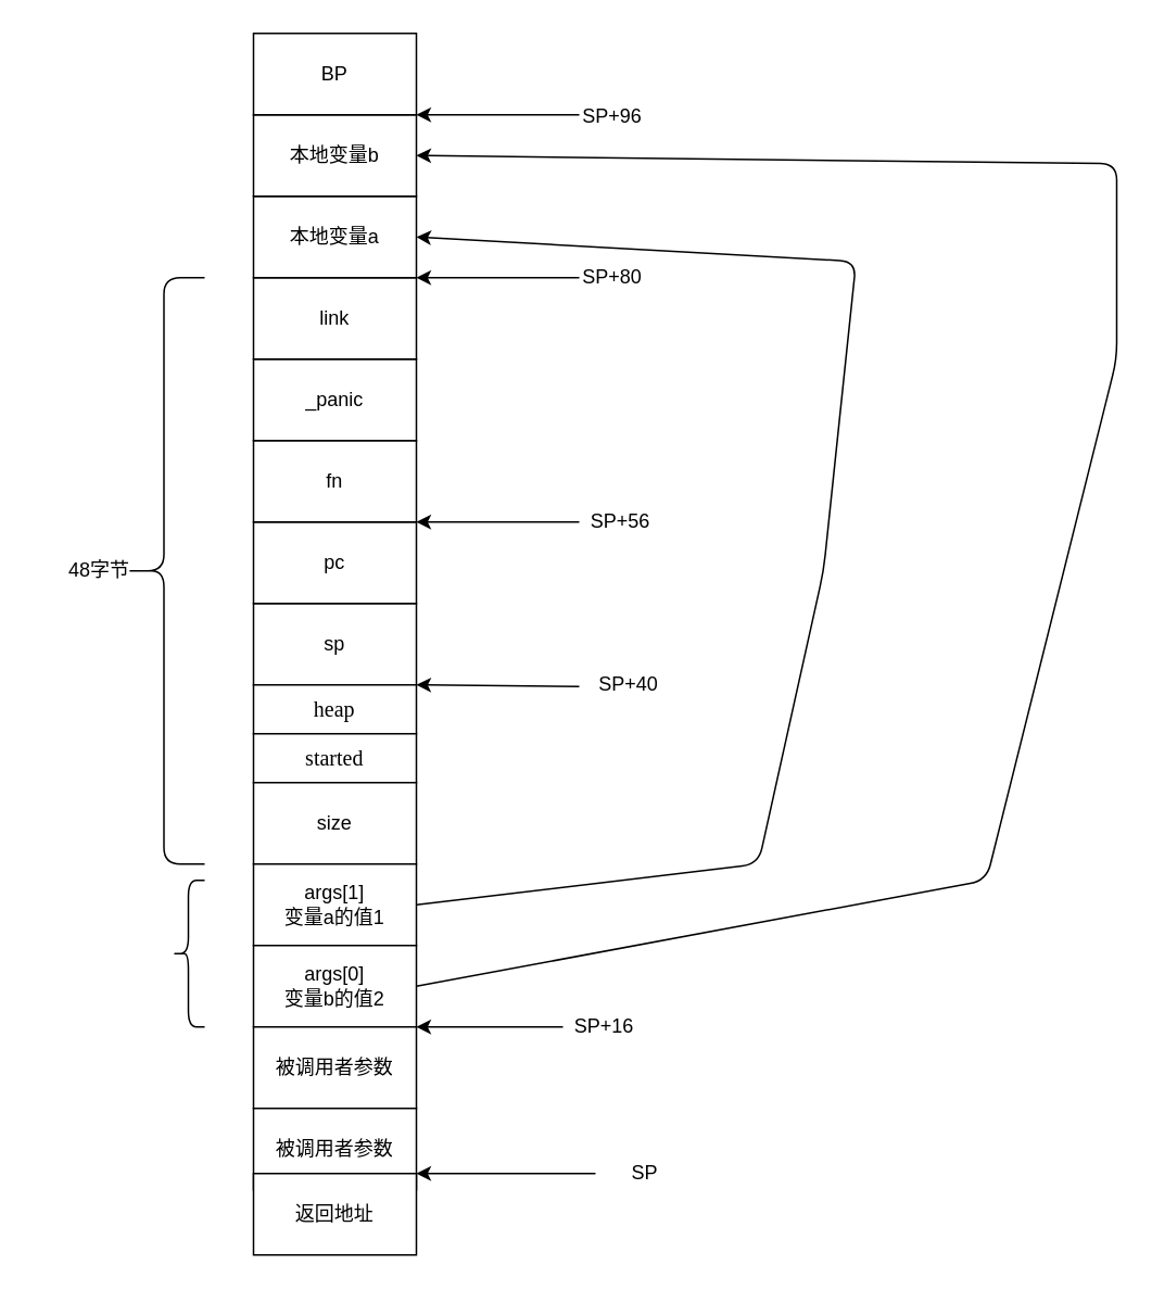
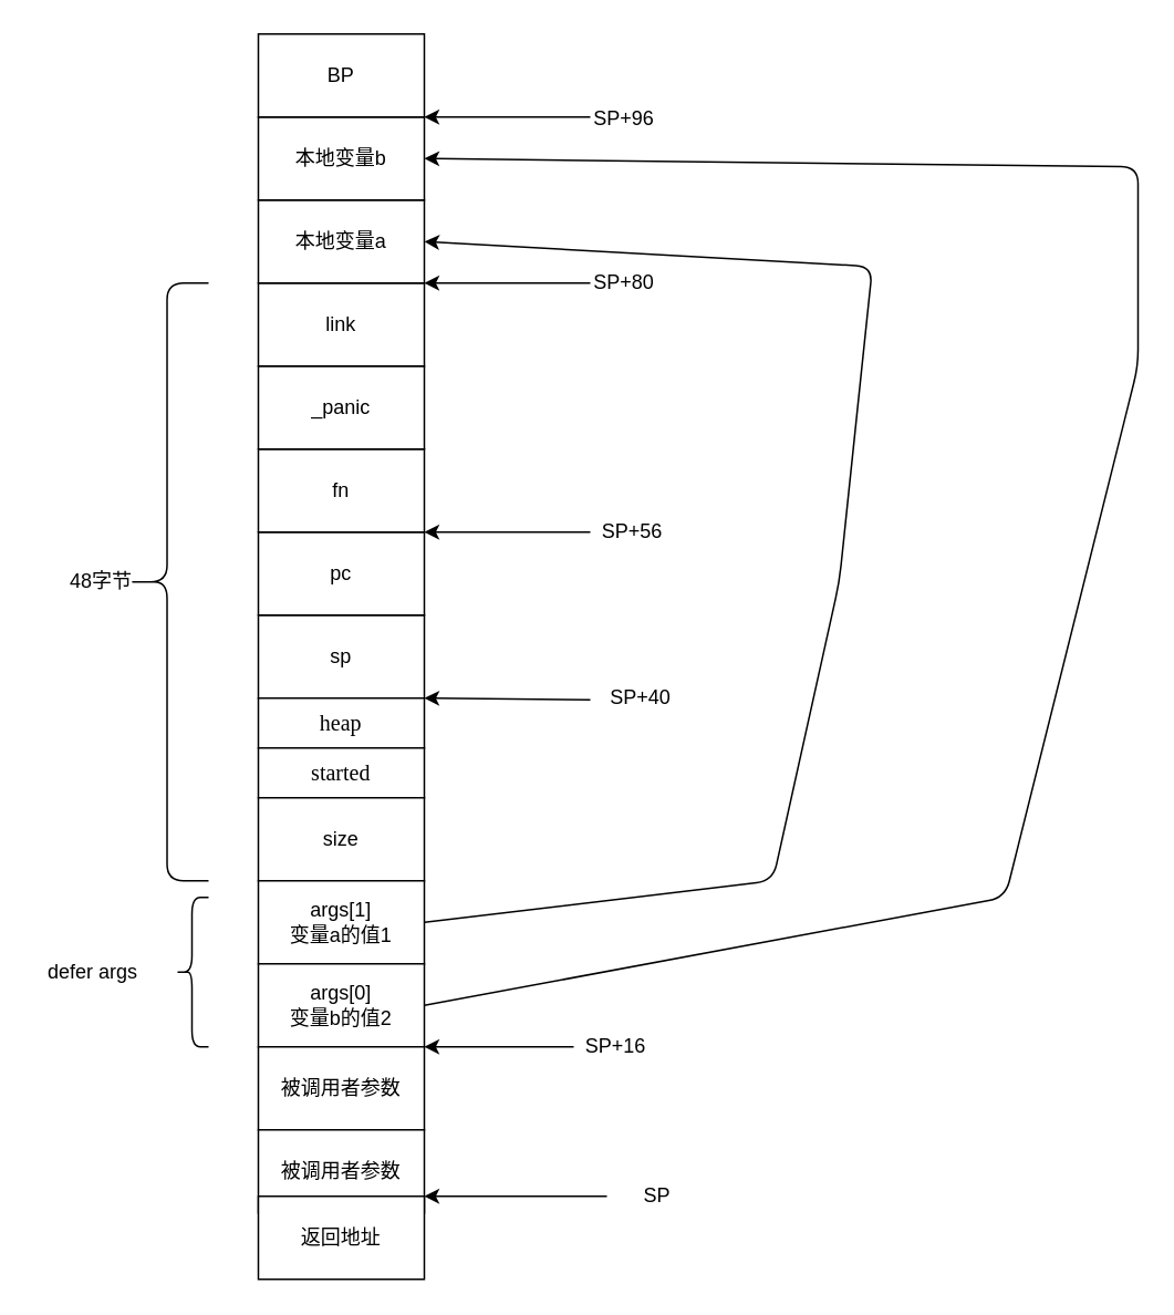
  <mxCell id="0" />
  <mxCell id="1" parent="0" />
  <mxCell id="2" value="" style="edgeStyle=orthogonalEdgeStyle;rounded=0;orthogonalLoop=1;jettySize=auto;html=1;" parent="1" source="3" target="5" edge="1"><mxGeometry relative="1" as="geometry" /></mxCell>
  <mxCell id="3" value="sp" style="rounded=0;whiteSpace=wrap;html=1;" parent="1" vertex="1"><mxGeometry x="155" y="370" width="100" height="50" as="geometry" /></mxCell>
  <mxCell id="4" value="" style="edgeStyle=orthogonalEdgeStyle;rounded=0;orthogonalLoop=1;jettySize=auto;html=1;" edge="1" parent="1" source="5" target="6"><mxGeometry relative="1" as="geometry" /></mxCell>
  <mxCell id="5" value="pc" style="rounded=0;whiteSpace=wrap;html=1;" parent="1" vertex="1"><mxGeometry x="155" y="320" width="100" height="50" as="geometry" /></mxCell>
  <mxCell id="6" value="fn" style="rounded=0;whiteSpace=wrap;html=1;" vertex="1" parent="1"><mxGeometry x="155" y="270" width="100" height="50" as="geometry" /></mxCell>
  <mxCell id="7" value="" style="edgeStyle=orthogonalEdgeStyle;rounded=0;orthogonalLoop=1;jettySize=auto;html=1;" parent="1" source="8" target="10" edge="1"><mxGeometry relative="1" as="geometry" /></mxCell>
  <mxCell id="8" value="_panic" style="rounded=0;whiteSpace=wrap;html=1;" parent="1" vertex="1"><mxGeometry x="155" y="220" width="100" height="50" as="geometry" /></mxCell>
  <mxCell id="9" value="" style="edgeStyle=orthogonalEdgeStyle;rounded=0;orthogonalLoop=1;jettySize=auto;html=1;" parent="1" source="10" target="11" edge="1"><mxGeometry relative="1" as="geometry" /></mxCell>
  <mxCell id="10" value="link" style="rounded=0;whiteSpace=wrap;html=1;" parent="1" vertex="1"><mxGeometry x="155" y="170" width="100" height="50" as="geometry" /></mxCell>
  <mxCell id="11" value="本地变量a" style="rounded=0;whiteSpace=wrap;html=1;" parent="1" vertex="1"><mxGeometry x="155" y="120" width="100" height="50" as="geometry" /></mxCell>
  <mxCell id="12" value="" style="edgeStyle=orthogonalEdgeStyle;rounded=0;orthogonalLoop=1;jettySize=auto;html=1;" edge="1" parent="1" source="13" target="14"><mxGeometry relative="1" as="geometry" /></mxCell>
  <mxCell id="13" value="本地变量b" style="rounded=0;whiteSpace=wrap;html=1;" parent="1" vertex="1"><mxGeometry x="155" y="70" width="100" height="50" as="geometry" /></mxCell>
  <mxCell id="14" value="BP" style="rounded=0;whiteSpace=wrap;html=1;" vertex="1" parent="1"><mxGeometry x="155" y="20" width="100" height="50" as="geometry" /></mxCell>
  <mxCell id="15" value="" style="edgeStyle=orthogonalEdgeStyle;rounded=0;orthogonalLoop=1;jettySize=auto;html=1;" parent="1" source="16" target="18" edge="1"><mxGeometry relative="1" as="geometry" /></mxCell>
  <mxCell id="16" value="&lt;pre style=&quot;background-color: rgb(255 , 255 , 255) ; font-family: &amp;#34;jetbrains mono&amp;#34; ; font-size: 10pt&quot;&gt;heap&lt;/pre&gt;" style="rounded=0;whiteSpace=wrap;html=1;" parent="1" vertex="1"><mxGeometry x="155" y="420" width="100" height="30" as="geometry" /></mxCell>
  <mxCell id="17" value="" style="edgeStyle=orthogonalEdgeStyle;rounded=0;orthogonalLoop=1;jettySize=auto;html=1;" parent="1" source="18" target="20" edge="1"><mxGeometry relative="1" as="geometry" /></mxCell>
  <mxCell id="18" value="&lt;pre style=&quot;background-color: rgb(255 , 255 , 255) ; font-family: &amp;#34;jetbrains mono&amp;#34; ; font-size: 10pt&quot;&gt;started&lt;/pre&gt;" style="rounded=0;whiteSpace=wrap;html=1;" parent="1" vertex="1"><mxGeometry x="155" y="450" width="100" height="30" as="geometry" /></mxCell>
  <mxCell id="19" value="" style="edgeStyle=orthogonalEdgeStyle;rounded=0;orthogonalLoop=1;jettySize=auto;html=1;" edge="1" parent="1" source="20" target="22"><mxGeometry relative="1" as="geometry" /></mxCell>
  <mxCell id="20" value="size" style="rounded=0;whiteSpace=wrap;html=1;" parent="1" vertex="1"><mxGeometry x="155" y="480" width="100" height="50" as="geometry" /></mxCell>
  <mxCell id="21" value="" style="edgeStyle=orthogonalEdgeStyle;rounded=0;orthogonalLoop=1;jettySize=auto;html=1;" edge="1" parent="1" source="22" target="23"><mxGeometry relative="1" as="geometry" /></mxCell>
  <mxCell id="22" value="args[1]&lt;br&gt;变量a的值1" style="rounded=0;whiteSpace=wrap;html=1;" vertex="1" parent="1"><mxGeometry x="155" y="530" width="100" height="50" as="geometry" /></mxCell>
  <mxCell id="23" value="args[0]&lt;br&gt;变量b的值2" style="rounded=0;whiteSpace=wrap;html=1;" vertex="1" parent="1"><mxGeometry x="155" y="580" width="100" height="50" as="geometry" /></mxCell>
  <mxCell id="24" value="" style="edgeStyle=orthogonalEdgeStyle;rounded=0;orthogonalLoop=1;jettySize=auto;html=1;" parent="1" edge="1"><mxGeometry relative="1" as="geometry"><mxPoint x="205" y="480" as="sourcePoint" /><mxPoint x="205" y="480" as="targetPoint" /></mxGeometry></mxCell>
  <mxCell id="25" value="" style="edgeStyle=orthogonalEdgeStyle;rounded=0;orthogonalLoop=1;jettySize=auto;html=1;" parent="1" source="26" target="28" edge="1"><mxGeometry relative="1" as="geometry" /></mxCell>
  <mxCell id="26" value="被调用者参数" style="rounded=0;whiteSpace=wrap;html=1;" parent="1" vertex="1"><mxGeometry x="155" y="630" width="100" height="50" as="geometry" /></mxCell>
  <mxCell id="27" value="" style="edgeStyle=orthogonalEdgeStyle;rounded=0;orthogonalLoop=1;jettySize=auto;html=1;" parent="1" source="28" target="29" edge="1"><mxGeometry relative="1" as="geometry" /></mxCell>
  <mxCell id="28" value="被调用者参数" style="rounded=0;whiteSpace=wrap;html=1;" parent="1" vertex="1"><mxGeometry x="155" y="680" width="100" height="50" as="geometry" /></mxCell>
  <mxCell id="29" value="&lt;span&gt;返回地址&lt;/span&gt;" style="rounded=0;whiteSpace=wrap;html=1;" parent="1" vertex="1"><mxGeometry x="155" y="720" width="100" height="50" as="geometry" /></mxCell>
  <mxCell id="30" value="" style="endArrow=classic;html=1;entryX=1;entryY=0;entryDx=0;entryDy=0;" parent="1" target="29" edge="1"><mxGeometry width="50" height="50" relative="1" as="geometry"><mxPoint x="365" y="720" as="sourcePoint" /><mxPoint x="295" y="720" as="targetPoint" /><Array as="points" /></mxGeometry></mxCell>
  <mxCell id="31" value="" style="endArrow=classic;html=1;entryX=1;entryY=0;entryDx=0;entryDy=0;" parent="1" edge="1" target="16"><mxGeometry width="50" height="50" relative="1" as="geometry"><mxPoint x="355" y="421" as="sourcePoint" /><mxPoint x="265" y="421" as="targetPoint" /></mxGeometry></mxCell>
  <mxCell id="32" value="SP+40" style="text;html=1;align=center;verticalAlign=middle;resizable=0;points=[];autosize=1;" parent="1" vertex="1"><mxGeometry x="360" y="410" width="50" height="20" as="geometry" /></mxCell>
  <mxCell id="33" value="SP" style="text;html=1;align=center;verticalAlign=middle;resizable=0;points=[];autosize=1;" vertex="1" parent="1"><mxGeometry x="380" y="710" width="30" height="20" as="geometry" /></mxCell>
  <mxCell id="34" value="" style="endArrow=classic;html=1;entryX=1;entryY=0;entryDx=0;entryDy=0;" edge="1" parent="1" target="26"><mxGeometry width="50" height="50" relative="1" as="geometry"><mxPoint x="345" y="630" as="sourcePoint" /><mxPoint x="375" y="610" as="targetPoint" /></mxGeometry></mxCell>
  <mxCell id="35" value="SP+16" style="text;html=1;align=center;verticalAlign=middle;resizable=0;points=[];autosize=1;" vertex="1" parent="1"><mxGeometry x="345" y="620" width="50" height="20" as="geometry" /></mxCell>
  <mxCell id="36" value="" style="endArrow=classic;html=1;entryX=1;entryY=1;entryDx=0;entryDy=0;" edge="1" parent="1" target="6"><mxGeometry width="50" height="50" relative="1" as="geometry"><mxPoint x="355" y="320" as="sourcePoint" /><mxPoint x="365" y="300" as="targetPoint" /></mxGeometry></mxCell>
  <mxCell id="37" value="SP+56" style="text;html=1;align=center;verticalAlign=middle;resizable=0;points=[];autosize=1;" vertex="1" parent="1"><mxGeometry x="355" y="310" width="50" height="20" as="geometry" /></mxCell>
  <mxCell id="38" value="" style="endArrow=classic;html=1;entryX=1;entryY=0;entryDx=0;entryDy=0;" edge="1" parent="1" target="10"><mxGeometry width="50" height="50" relative="1" as="geometry"><mxPoint x="355" y="170" as="sourcePoint" /><mxPoint x="375" y="210" as="targetPoint" /></mxGeometry></mxCell>
  <mxCell id="39" value="SP+80" style="text;html=1;align=center;verticalAlign=middle;resizable=0;points=[];autosize=1;" vertex="1" parent="1"><mxGeometry x="350" width="50" height="20" as="geometry" y="160" /></mxCell>
  <mxCell id="40" value="" style="shape=curlyBracket;whiteSpace=wrap;html=1;rounded=1;" vertex="1" parent="1"><mxGeometry x="75" y="170" width="50" height="360" as="geometry" /></mxCell>
  <mxCell id="41" value="48字节" style="text;html=1;align=center;verticalAlign=middle;resizable=0;points=[];autosize=1;" vertex="1" parent="1"><mxGeometry x="35" y="340" width="50" height="20" as="geometry" /></mxCell>
  <mxCell id="42" value="" style="endArrow=classic;html=1;entryX=1;entryY=1;entryDx=0;entryDy=0;" edge="1" parent="1" target="14"><mxGeometry width="50" height="50" relative="1" as="geometry"><mxPoint x="355" y="70" as="sourcePoint" /><mxPoint x="345" y="50" as="targetPoint" /></mxGeometry></mxCell>
  <mxCell id="43" value="SP+96" style="text;html=1;align=center;verticalAlign=middle;resizable=0;points=[];autosize=1;" vertex="1" parent="1"><mxGeometry x="350" y="61" width="50" height="20" as="geometry" /></mxCell>
  <mxCell id="44" value="" style="shape=curlyBracket;whiteSpace=wrap;html=1;rounded=1;" vertex="1" parent="1"><mxGeometry x="105" y="540" width="20" height="90" as="geometry" /></mxCell>
+ <mxCell id="45" value="defer args" style="text;html=1;align=center;verticalAlign=middle;resizable=0;points=[];autosize=1;" vertex="1" parent="1"><mxGeometry x="20" y="575" width="70" height="20" as="geometry" /></mxCell>
  <mxCell id="46" value="" style="endArrow=classic;html=1;exitX=1;exitY=0.5;exitDx=0;exitDy=0;entryX=1;entryY=0.5;entryDx=0;entryDy=0;" edge="1" parent="1" source="23" target="13"><mxGeometry width="50" height="50" relative="1" as="geometry"><mxPoint x="525" y="500" as="sourcePoint" /><mxPoint x="275" y="100" as="targetPoint" /><Array as="points"><mxPoint x="605" y="540" /><mxPoint x="685" y="220" /><mxPoint x="685" y="100" /></Array></mxGeometry></mxCell>
  <mxCell id="47" value="" style="endArrow=classic;html=1;exitX=1;exitY=0.5;exitDx=0;exitDy=0;entryX=1;entryY=0.5;entryDx=0;entryDy=0;" edge="1" parent="1" source="22" target="11"><mxGeometry width="50" height="50" relative="1" as="geometry"><mxPoint x="425" y="480" as="sourcePoint" /><mxPoint x="325" y="140" as="targetPoint" /><Array as="points"><mxPoint x="465" y="530" /><mxPoint x="505" y="350" /><mxPoint x="525" y="160" /></Array></mxGeometry></mxCell>
